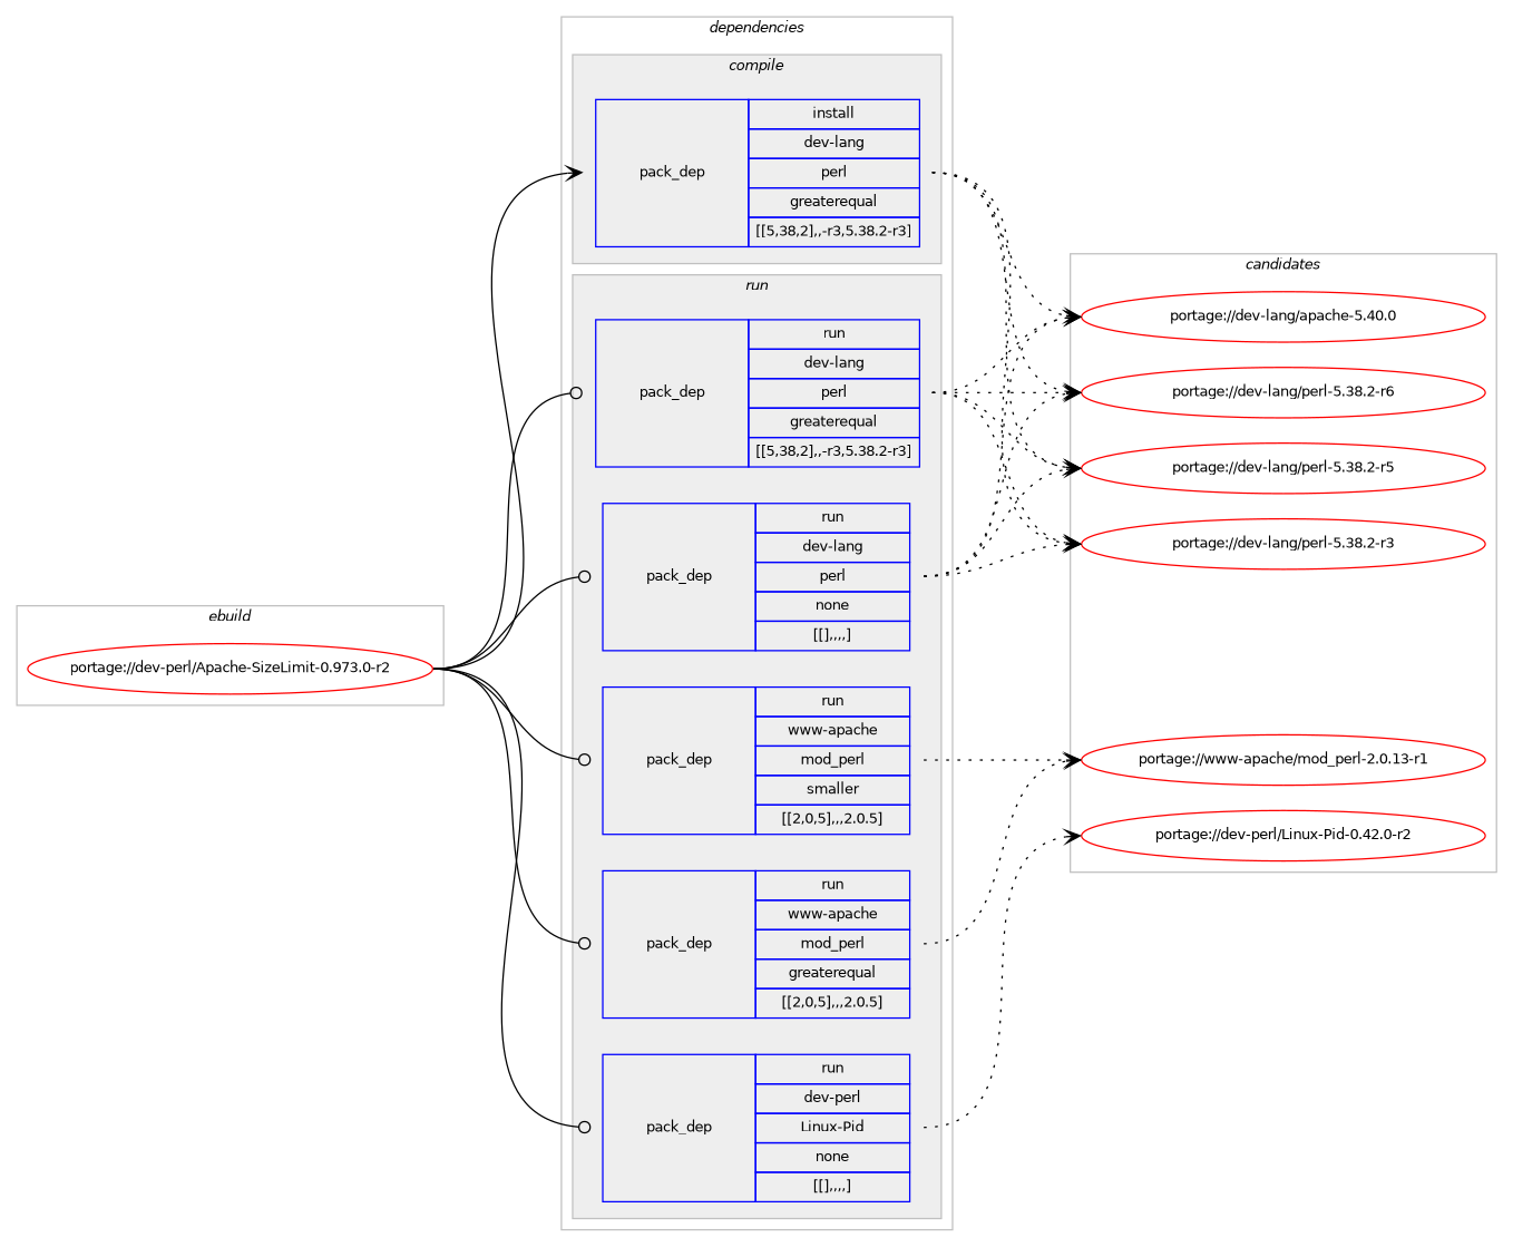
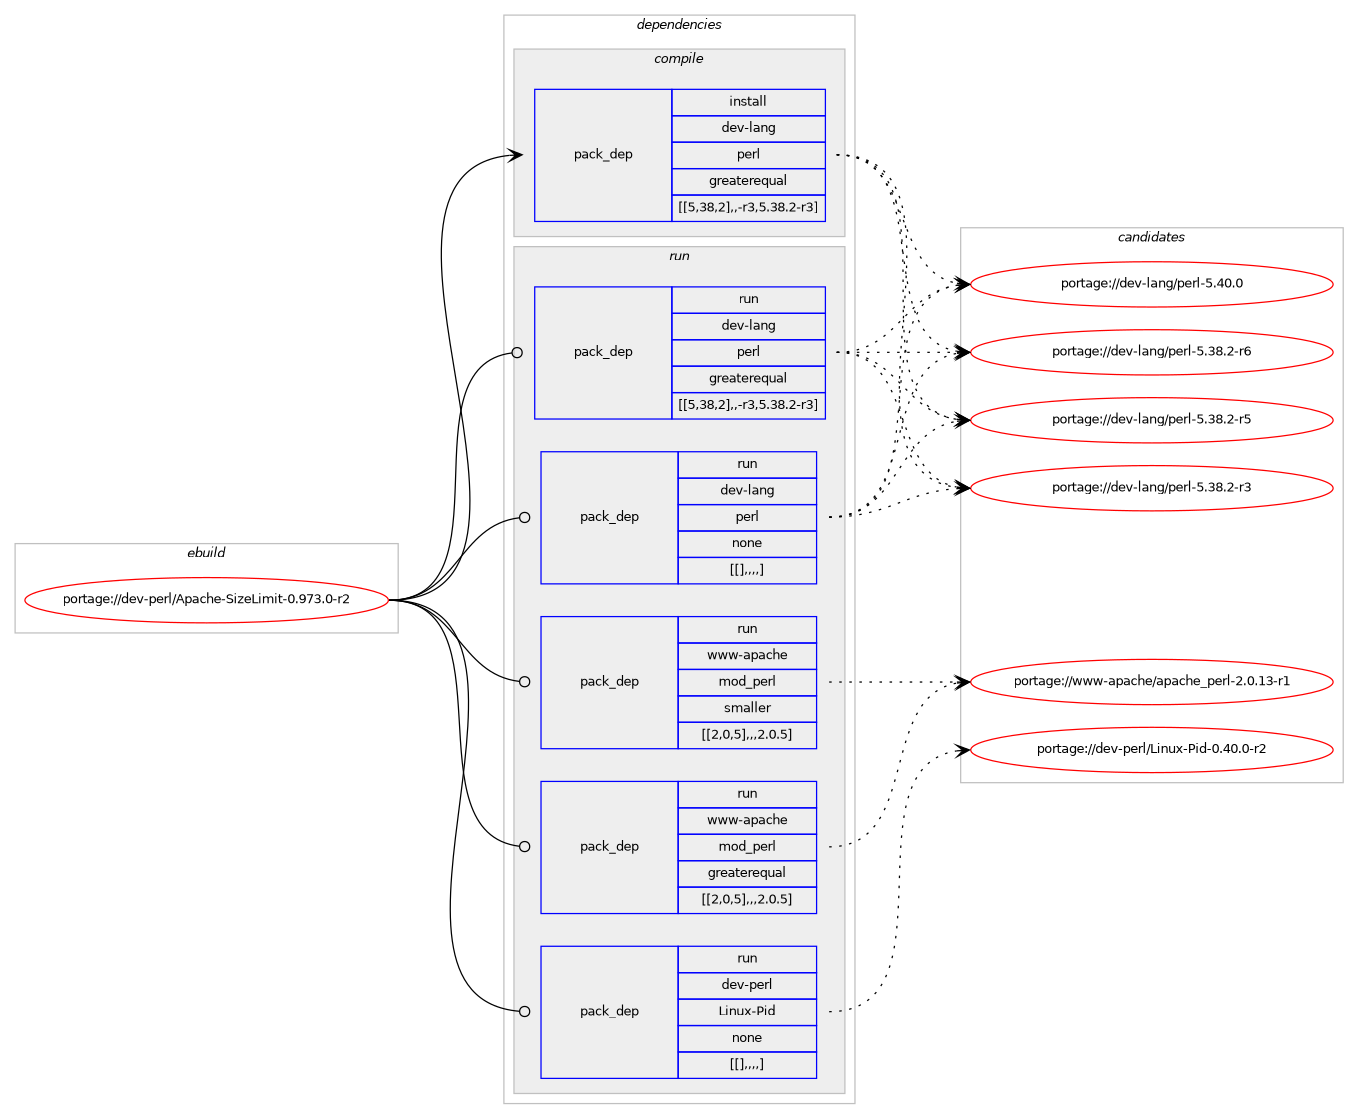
  digraph {
    compound=true
    concentrate=true
    fontname=Helvetica
    fontsize=10
    newrank=true
    rankdir=LR
    ranksep=1.5
    node [color=red fontname=Helvetica fontsize=10]
    edge [arrowhead=vee headport=w style=dotted tailport=e weight=100]
    n1 [label="portage://dev-perl/Apache-SizeLimit-0.973.0-r2" width=4]
    n2 [color=blue label=<<TABLE BORDER="0" CELLBORDER="1" CELLSPACING="0" CELLPADDING="4" WIDTH="220"><TR><TD ROWSPAN="6" CELLPADDING="30">pack_dep</TD></TR><TR><TD WIDTH="110">install</TD></TR><TR><TD>dev-lang</TD></TR><TR><TD>perl</TD></TR><TR><TD>greaterequal</TD></TR><TR><TD>[[5,38,2],,-r3,5.38.2-r3]</TD></TR></TABLE>> shape=none]
    n3 [color=blue label=<<TABLE BORDER="0" CELLBORDER="1" CELLSPACING="0" CELLPADDING="4" WIDTH="220"><TR><TD ROWSPAN="6" CELLPADDING="30">pack_dep</TD></TR><TR><TD WIDTH="110">run</TD></TR><TR><TD>dev-lang</TD></TR><TR><TD>perl</TD></TR><TR><TD>greaterequal</TD></TR><TR><TD>[[5,38,2],,-r3,5.38.2-r3]</TD></TR></TABLE>> shape=none]
    n4 [color=blue label=<<TABLE BORDER="0" CELLBORDER="1" CELLSPACING="0" CELLPADDING="4" WIDTH="220"><TR><TD ROWSPAN="6" CELLPADDING="30">pack_dep</TD></TR><TR><TD WIDTH="110">run</TD></TR><TR><TD>dev-lang</TD></TR><TR><TD>perl</TD></TR><TR><TD>none</TD></TR><TR><TD>[[],,,,]</TD></TR></TABLE>> shape=none]
    n5 [color=blue label=<<TABLE BORDER="0" CELLBORDER="1" CELLSPACING="0" CELLPADDING="4" WIDTH="220"><TR><TD ROWSPAN="6" CELLPADDING="30">pack_dep</TD></TR><TR><TD WIDTH="110">run</TD></TR><TR><TD>dev-perl</TD></TR><TR><TD>Linux-Pid</TD></TR><TR><TD>none</TD></TR><TR><TD>[[],,,,]</TD></TR></TABLE>> shape=none]
    n6 [color=blue label=<<TABLE BORDER="0" CELLBORDER="1" CELLSPACING="0" CELLPADDING="4" WIDTH="220"><TR><TD ROWSPAN="6" CELLPADDING="30">pack_dep</TD></TR><TR><TD WIDTH="110">run</TD></TR><TR><TD>www-apache</TD></TR><TR><TD>mod_perl</TD></TR><TR><TD>greaterequal</TD></TR><TR><TD>[[2,0,5],,,2.0.5]</TD></TR></TABLE>> shape=none]
    n7 [color=blue label=<<TABLE BORDER="0" CELLBORDER="1" CELLSPACING="0" CELLPADDING="4" WIDTH="220"><TR><TD ROWSPAN="6" CELLPADDING="30">pack_dep</TD></TR><TR><TD WIDTH="110">run</TD></TR><TR><TD>www-apache</TD></TR><TR><TD>mod_perl</TD></TR><TR><TD>smaller</TD></TR><TR><TD>[[2,0,5],,,2.0.5]</TD></TR></TABLE>> shape=none]
-   n8 [label="portage://dev-lang/apache-5.40.0" width=4]
+   n8 [label="portage://dev-lang/perl-5.40.0" width=4]
    n9 [label="portage://dev-lang/perl-5.38.2-r6" width=4]
    n10 [label="portage://dev-lang/perl-5.38.2-r5" width=4]
    n11 [label="portage://dev-lang/perl-5.38.2-r3" width=4]
-   n12 [label="portage://dev-perl/Linux-Pid-0.42.0-r2" width=4]
-   n13 [label="portage://www-apache/mod_perl-2.0.13-r1" width=4]
+   n12 [label="portage://dev-perl/Linux-Pid-0.40.0-r2" width=4]
+   n13 [label="portage://www-apache/apache_perl-2.0.13-r1" width=4]
    subgraph cluster_1 {
      color=gray
      label=<<i>ebuild</i>>
      n1
    }
    subgraph cluster_2 {
      color=gray
      label=<<i>dependencies</i>>
      subgraph cluster_3 {
        color=gray
        fillcolor="#eeeeee"
        label=<<i>compile</i>>
        style=filled
        subgraph sub_4 {
          color=gray
          fillcolor="#eeeeee"
          label=<<i>compile</i>>
          style=filled
          n2
        }
      }
      subgraph cluster_5 {
        color=gray
        fillcolor="#eeeeee"
        label=<<i>compile and run</i>>
        style=filled
      }
      subgraph cluster_6 {
        color=gray
        fillcolor="#eeeeee"
        label=<<i>run</i>>
        style=filled
        subgraph sub_7 {
          color=gray
          fillcolor="#eeeeee"
          label=<<i>run</i>>
          style=filled
          n3
        }
        subgraph sub_8 {
          color=gray
          fillcolor="#eeeeee"
          label=<<i>run</i>>
          style=filled
          n4
        }
        subgraph sub_9 {
          color=gray
          fillcolor="#eeeeee"
          label=<<i>run</i>>
          style=filled
          n5
        }
        subgraph sub_10 {
          color=gray
          fillcolor="#eeeeee"
          label=<<i>run</i>>
          style=filled
          n6
        }
        subgraph sub_11 {
          color=gray
          fillcolor="#eeeeee"
          label=<<i>run</i>>
          style=filled
          n7
        }
      }
    }
    subgraph cluster_12 {
      color=gray
      label=<<i>candidates</i>>
      rank=same
      subgraph sub_13 {
        color=black
        label=<<i>candidates</i>>
        nodesep=1
        rank=same
        n8
        n9
        n10
        n11
      }
      subgraph sub_14 {
        color=black
        label=<<i>candidates</i>>
        nodesep=1
        rank=same
        n8
        n9
        n10
        n11
      }
      subgraph sub_15 {
        color=black
        label=<<i>candidates</i>>
        nodesep=1
        rank=same
        n8
        n9
        n10
        n11
      }
      subgraph sub_16 {
        color=black
        label=<<i>candidates</i>>
        nodesep=1
        rank=same
        n12
      }
      subgraph sub_17 {
        color=black
        label=<<i>candidates</i>>
        nodesep=1
        rank=same
        n13
      }
      subgraph sub_18 {
        color=black
        label=<<i>candidates</i>>
        nodesep=1
        rank=same
        n13
      }
    }
    n1 -> n2 [style=solid weight=20]
    n1 -> n3 [arrowhead=odot style=solid weight=20]
    n1 -> n4 [arrowhead=odot style=solid weight=20]
    n1 -> n5 [arrowhead=odot style=solid weight=20]
    n1 -> n6 [arrowhead=odot style=solid weight=20]
    n1 -> n7 [arrowhead=odot style=solid weight=20]
    n2 -> n8
    n2 -> n9
    n2 -> n10
    n2 -> n11
    n3 -> n8
    n3 -> n9
    n3 -> n10
    n3 -> n11
    n4 -> n8
    n4 -> n9
    n4 -> n10
    n4 -> n11
    n5 -> n12
    n6 -> n13
    n7 -> n13
  }
